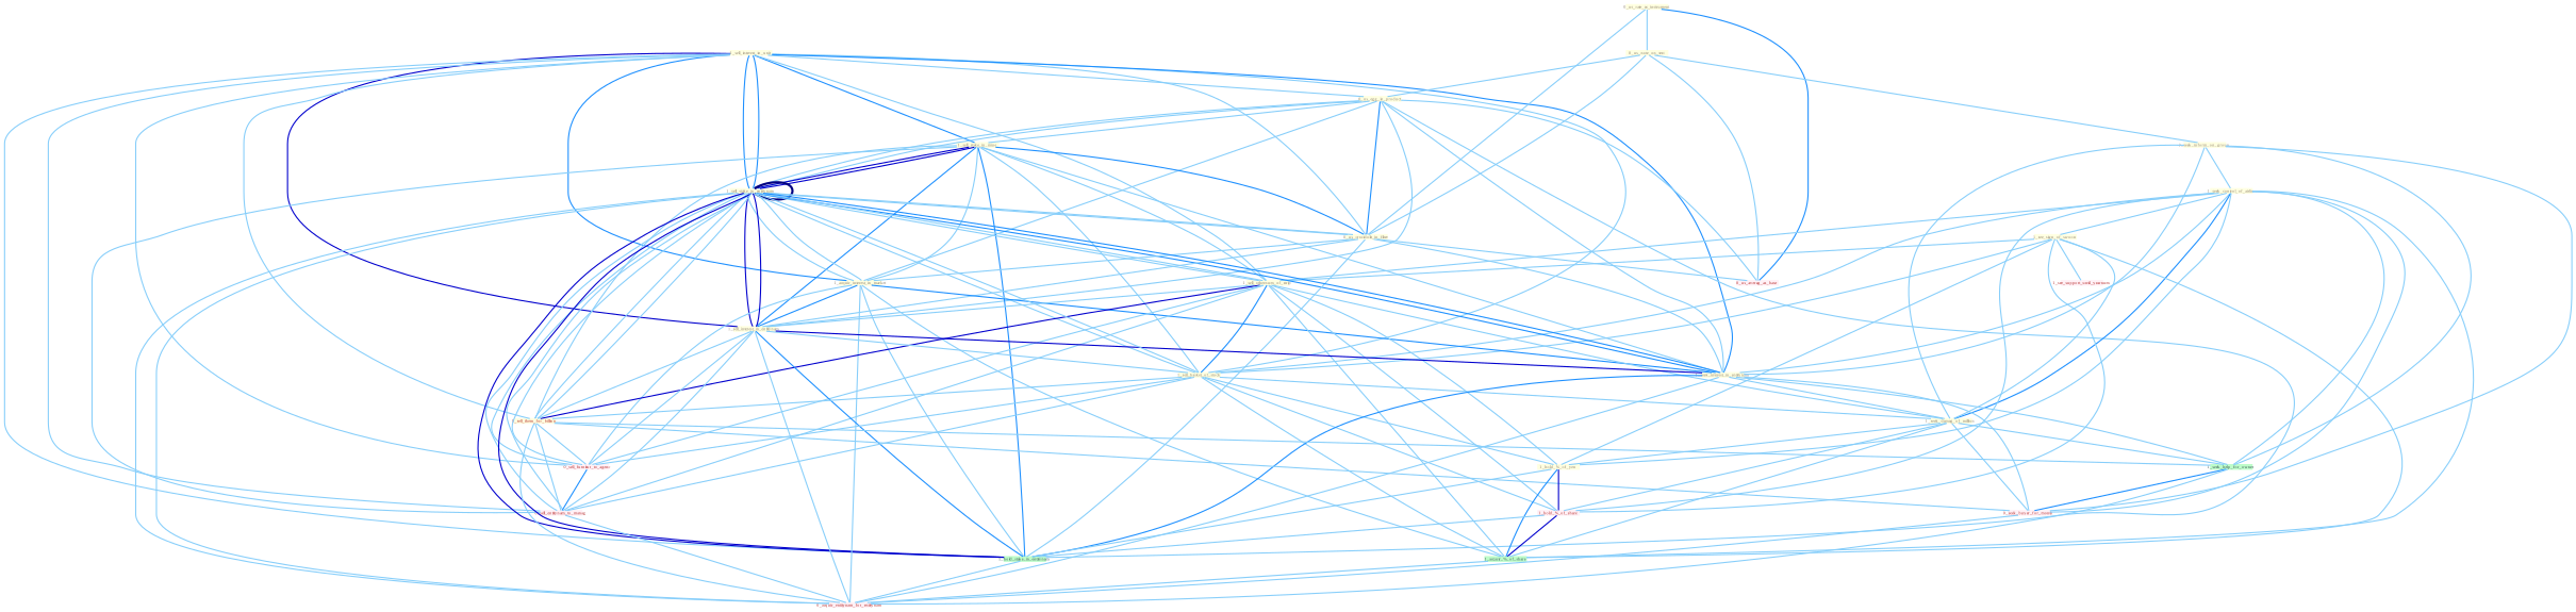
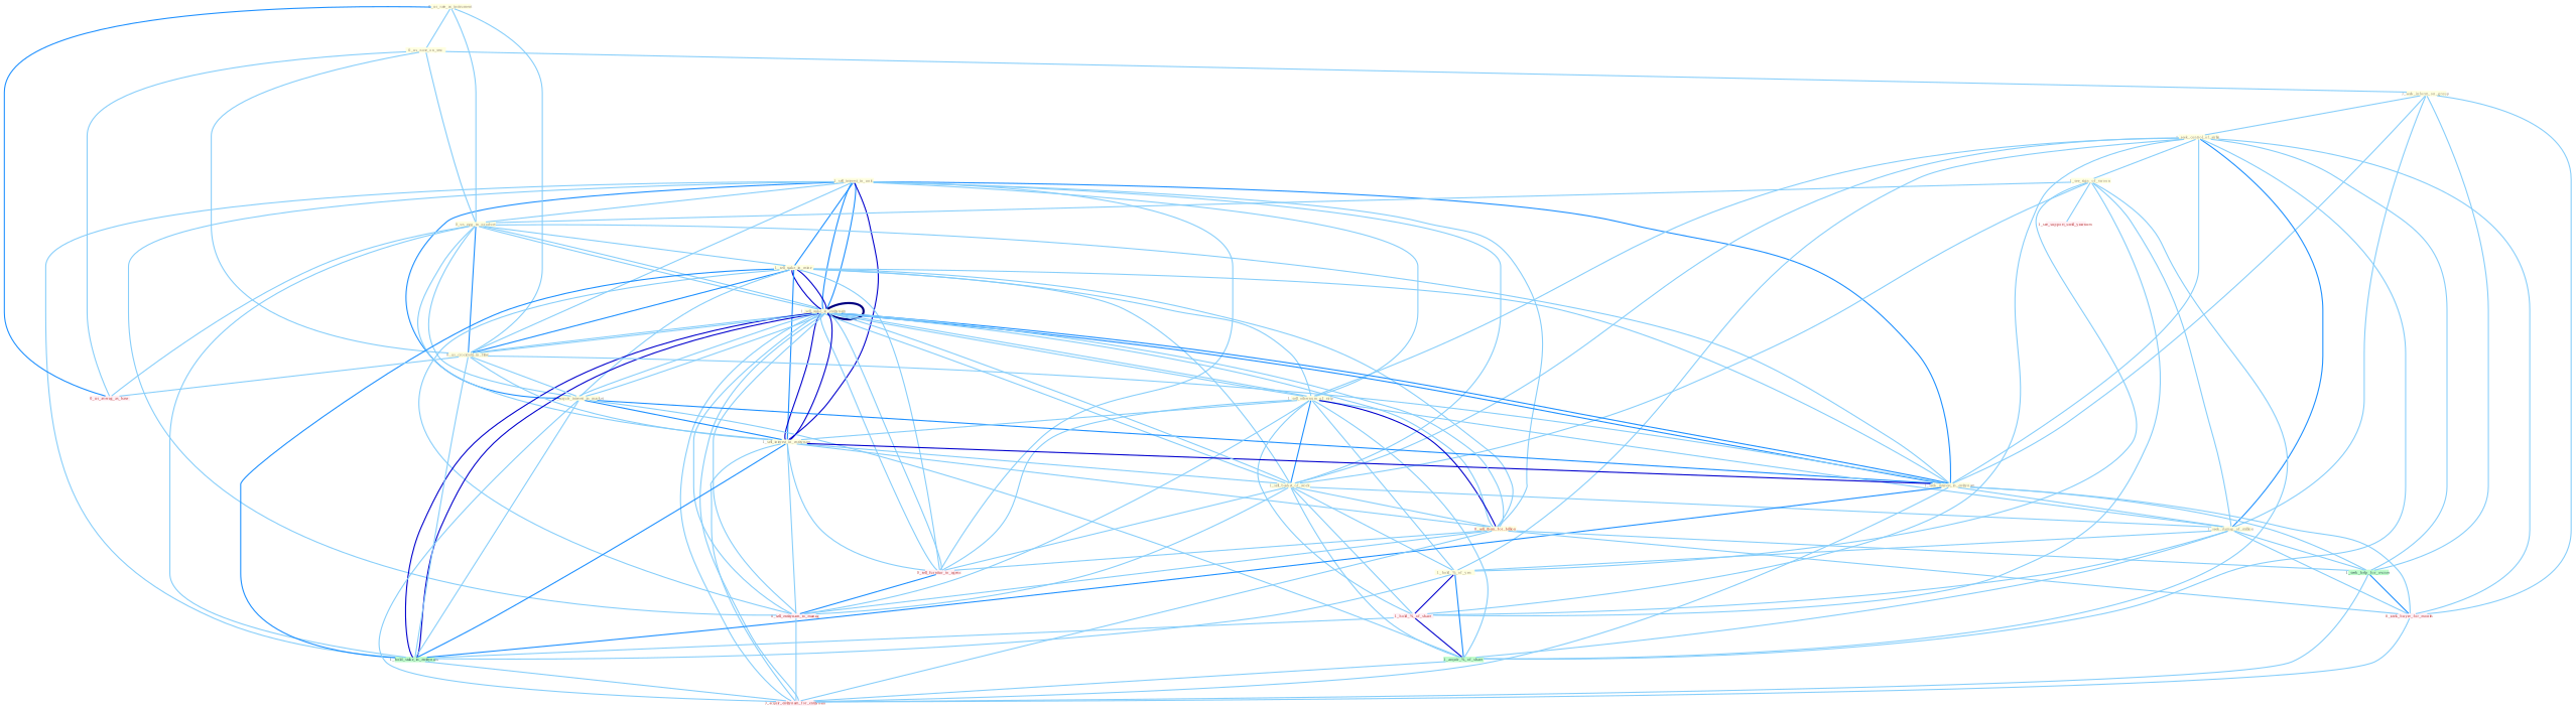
  graph {
    fontname="Liberation Serif"
    node [color="#ffffe0" fixedsize=true fontcolor="#8b7d6b" fontname="Liberation Serif" fontsize=4 shape=polygon style=filled]
    edge [color="#87cefa" fontname="Liberation Serif" w=1]
    "1_sell_interest_in_unit " [height=.06 width=.5]
    "0_us_rate_as_instrument " [height=.06 width=.5]
    "0_us_note_on_test " [height=.06 width=.5]
    "0_us_egg_in_product " [height=.06 width=.5]
    "0_seek_inform_on_group " [height=.06 width=.5]
    "1_seek_control_of_airlin " [height=.06 width=.5]
    "1_see_sign_of_swoon " [height=.06 width=.5]
    "1_sell_stake_in_mine " [height=.06 width=.5]
    "1_sell_stake_in_entitynam " [height=.06 width=.5]
    "0_us_crocidolit_in_filter " [height=.06 width=.5]
    "1_acquir_interest_in_market " [height=.06 width=.5]
    "1_sell_othernum_of_strip " [height=.06 width=.5]
    "1_sell_interest_in_entitynam " [height=.06 width=.5]
    "1_sell_basket_of_stock " [height=.06 width=.5]
    "1_seek_interest_in_entitynam " [height=.06 width=.5]
    "1_seek_damag_of_million " [height=.06 width=.5]
    "0_sell_them_for_billion " [fontcolor="#b22222" height=.06 width=.5]
    "1_hold_%_of_yen " [height=.06 width=.5]
    "1_hold_%_of_share " [color="#fff0f5" fontcolor="#b22222" height=.06 width=.5]
    "0_seek_buyer_for_month " [color="#fff0f5" fontcolor="#b22222" height=.06 width=.5]
    "1_see_support_until_yearnum " [color="#fff0f5" fontcolor="#b22222" height=.06 width=.5]
    "0_sell_furnitur_to_agenc " [color="#fff0f5" fontcolor="#b22222" height=.06 width=.5]
    "0_us_averag_as_base " [color="#fff0f5" fontcolor="#b22222" height=.06 width=.5]
    "0_sell_entitynam_to_manag " [color="#fff0f5" fontcolor="#b22222" height=.06 width=.5]
    "0_acquir_entitynam_for_entitynam " [color="#fff0f5" fontcolor="#b22222" height=.06 width=.5]
    "1_hold_stake_in_entitynam " [color="#BDFCC9" fontcolor="#2f4f4f" height=.06 width=.5]
    "1_seek_help_for_owner " [color="#BDFCC9" fontcolor="#2f4f4f" height=.06 width=.5]
    "1_acquir_%_of_share " [color="#BDFCC9" fontcolor="#2f4f4f" height=.06 width=.5]
    subgraph sub_1 {
      "1_sell_interest_in_unit "
      "0_us_rate_as_instrument "
      "0_us_note_on_test "
      "0_us_egg_in_product "
      "0_seek_inform_on_group "
      "1_seek_control_of_airlin "
      "1_see_sign_of_swoon "
      "1_sell_stake_in_mine "
      "1_sell_stake_in_entitynam "
      "0_us_crocidolit_in_filter "
      "1_acquir_interest_in_market "
      "1_sell_othernum_of_strip "
      "1_sell_interest_in_entitynam "
      "1_sell_basket_of_stock "
      "1_seek_interest_in_entitynam "
      "1_seek_damag_of_million "
      "0_sell_them_for_billion "
      "1_hold_%_of_yen "
    }
    subgraph sub_2 {
      "1_hold_%_of_share "
      "0_seek_buyer_for_month "
      "1_see_support_until_yearnum "
      "0_sell_furnitur_to_agenc "
      "0_us_averag_as_base "
      "0_sell_entitynam_to_manag "
      "0_acquir_entitynam_for_entitynam "
    }
    "1_sell_interest_in_unit " -- "0_us_egg_in_product "
    "1_sell_interest_in_unit " -- "1_sell_stake_in_mine " [color="#1e90ff" w=2]
    "1_sell_interest_in_unit " -- "1_sell_stake_in_entitynam " [color="#1e90ff" w=2]
    "1_sell_interest_in_unit " -- "1_sell_stake_in_entitynam " [color="#1e90ff" w=2]
    "1_sell_interest_in_unit " -- "0_us_crocidolit_in_filter "
    "1_sell_interest_in_unit " -- "1_acquir_interest_in_market " [color="#1e90ff" w=2]
    "1_sell_interest_in_unit " -- "1_sell_othernum_of_strip "
    "1_sell_interest_in_unit " -- "1_sell_interest_in_entitynam " [color="#0000cd" w=3]
    "1_sell_interest_in_unit " -- "1_sell_basket_of_stock "
    "1_sell_interest_in_unit " -- "1_seek_interest_in_entitynam " [color="#1e90ff" w=2]
    "1_sell_interest_in_unit " -- "0_sell_them_for_billion "
    "1_sell_interest_in_unit " -- "0_sell_furnitur_to_agenc "
    "1_sell_interest_in_unit " -- "0_sell_entitynam_to_manag "
    "1_sell_interest_in_unit " -- "1_hold_stake_in_entitynam "
    "0_us_rate_as_instrument " -- "0_us_note_on_test "
+   "0_us_rate_as_instrument " -- "0_us_egg_in_product "
    "0_us_rate_as_instrument " -- "0_us_crocidolit_in_filter "
    "0_us_rate_as_instrument " -- "0_us_averag_as_base " [color="#1e90ff" w=2]
    "0_us_note_on_test " -- "0_us_egg_in_product "
    "0_us_note_on_test " -- "0_seek_inform_on_group "
    "0_us_note_on_test " -- "0_us_crocidolit_in_filter "
    "0_us_note_on_test " -- "0_us_averag_as_base "
    "0_us_egg_in_product " -- "1_sell_stake_in_mine "
    "0_us_egg_in_product " -- "1_sell_stake_in_entitynam "
    "0_us_egg_in_product " -- "1_sell_stake_in_entitynam "
    "0_us_egg_in_product " -- "0_us_crocidolit_in_filter " [color="#1e90ff" w=2]
    "0_us_egg_in_product " -- "1_acquir_interest_in_market "
    "0_us_egg_in_product " -- "1_sell_interest_in_entitynam "
    "0_us_egg_in_product " -- "1_seek_interest_in_entitynam "
    "0_us_egg_in_product " -- "0_us_averag_as_base "
    "0_us_egg_in_product " -- "1_hold_stake_in_entitynam "
    "0_seek_inform_on_group " -- "1_seek_control_of_airlin "
    "0_seek_inform_on_group " -- "1_seek_interest_in_entitynam "
    "0_seek_inform_on_group " -- "1_seek_damag_of_million "
    "0_seek_inform_on_group " -- "0_seek_buyer_for_month "
    "0_seek_inform_on_group " -- "1_seek_help_for_owner "
    "1_seek_control_of_airlin " -- "1_see_sign_of_swoon "
    "1_seek_control_of_airlin " -- "1_sell_othernum_of_strip "
    "1_seek_control_of_airlin " -- "1_sell_basket_of_stock "
    "1_seek_control_of_airlin " -- "1_seek_interest_in_entitynam "
    "1_seek_control_of_airlin " -- "1_seek_damag_of_million " [color="#1e90ff" w=2]
    "1_seek_control_of_airlin " -- "1_hold_%_of_yen "
    "1_seek_control_of_airlin " -- "1_hold_%_of_share "
    "1_seek_control_of_airlin " -- "0_seek_buyer_for_month "
    "1_seek_control_of_airlin " -- "1_seek_help_for_owner "
    "1_seek_control_of_airlin " -- "1_acquir_%_of_share "
-   "1_see_sign_of_swoon " -- "1_sell_othernum_of_strip "
+   "1_see_sign_of_swoon " -- "0_us_egg_in_product "
    "1_see_sign_of_swoon " -- "1_sell_basket_of_stock "
    "1_see_sign_of_swoon " -- "1_seek_damag_of_million "
    "1_see_sign_of_swoon " -- "1_hold_%_of_yen "
    "1_see_sign_of_swoon " -- "1_hold_%_of_share "
    "1_see_sign_of_swoon " -- "1_see_support_until_yearnum "
    "1_see_sign_of_swoon " -- "1_acquir_%_of_share "
    "1_sell_stake_in_mine " -- "1_sell_stake_in_entitynam " [color="#0000cd" w=3]
    "1_sell_stake_in_mine " -- "1_sell_stake_in_entitynam " [color="#0000cd" w=3]
    "1_sell_stake_in_mine " -- "0_us_crocidolit_in_filter " [color="#1e90ff"]
    "1_sell_stake_in_mine " -- "1_acquir_interest_in_market "
    "1_sell_stake_in_mine " -- "1_sell_othernum_of_strip "
    "1_sell_stake_in_mine " -- "1_sell_interest_in_entitynam " [color="#1e90ff" w=2]
    "1_sell_stake_in_mine " -- "1_sell_basket_of_stock "
    "1_sell_stake_in_mine " -- "1_seek_interest_in_entitynam "
    "1_sell_stake_in_mine " -- "0_sell_them_for_billion "
-   "1_acquir_interest_in_market " -- "0_sell_furnitur_to_agenc "
+   "1_sell_stake_in_mine " -- "0_sell_furnitur_to_agenc "
    "1_sell_stake_in_mine " -- "0_sell_entitynam_to_manag "
    "1_sell_stake_in_mine " -- "1_hold_stake_in_entitynam " [color="#1e90ff" w=2]
    "1_sell_stake_in_entitynam " -- "1_sell_stake_in_entitynam " [color="#000080" style=bold w=4]
    "1_sell_stake_in_entitynam " -- "0_us_crocidolit_in_filter "
    "1_sell_stake_in_entitynam " -- "1_acquir_interest_in_market "
    "1_sell_stake_in_entitynam " -- "1_sell_othernum_of_strip "
    "1_sell_stake_in_entitynam " -- "1_sell_interest_in_entitynam " [color="#0000cd" w=3]
    "1_sell_stake_in_entitynam " -- "1_sell_basket_of_stock "
    "1_sell_stake_in_entitynam " -- "1_seek_interest_in_entitynam " [color="#1e90ff" w=2]
    "1_sell_stake_in_entitynam " -- "0_sell_them_for_billion "
    "1_sell_stake_in_entitynam " -- "0_sell_furnitur_to_agenc "
    "1_sell_stake_in_entitynam " -- "0_sell_furnitur_to_agenc "
    "1_sell_stake_in_entitynam " -- "0_sell_entitynam_to_manag "
    "1_sell_stake_in_entitynam " -- "0_sell_entitynam_to_manag "
    "1_sell_stake_in_entitynam " -- "0_acquir_entitynam_for_entitynam "
    "1_sell_stake_in_entitynam " -- "0_acquir_entitynam_for_entitynam "
    "1_sell_stake_in_entitynam " -- "1_hold_stake_in_entitynam " [color="#0000cd" w=3]
    "1_sell_stake_in_entitynam " -- "1_hold_stake_in_entitynam " [color="#0000cd" w=3]
    "0_us_crocidolit_in_filter " -- "1_sell_stake_in_entitynam "
    "0_us_crocidolit_in_filter " -- "1_acquir_interest_in_market "
    "0_us_crocidolit_in_filter " -- "1_sell_interest_in_entitynam "
    "0_us_crocidolit_in_filter " -- "1_seek_interest_in_entitynam "
    "0_us_crocidolit_in_filter " -- "0_us_averag_as_base "
    "0_us_crocidolit_in_filter " -- "1_hold_stake_in_entitynam "
    "1_acquir_interest_in_market " -- "1_sell_stake_in_entitynam "
    "1_acquir_interest_in_market " -- "1_sell_interest_in_entitynam " [color="#1e90ff" w=2]
    "1_acquir_interest_in_market " -- "1_seek_interest_in_entitynam " [color="#1e90ff" w=2]
    "1_acquir_interest_in_market " -- "0_acquir_entitynam_for_entitynam "
    "1_acquir_interest_in_market " -- "1_hold_stake_in_entitynam "
    "1_acquir_interest_in_market " -- "1_acquir_%_of_share "
    "1_sell_othernum_of_strip " -- "1_sell_stake_in_entitynam "
    "1_sell_othernum_of_strip " -- "1_sell_interest_in_entitynam "
    "1_sell_othernum_of_strip " -- "1_sell_basket_of_stock " [color="#1e90ff" w=2]
    "1_sell_othernum_of_strip " -- "1_seek_damag_of_million "
    "1_sell_othernum_of_strip " -- "0_sell_them_for_billion " [color="#0000cd"]
    "1_sell_othernum_of_strip " -- "1_hold_%_of_yen "
    "1_sell_othernum_of_strip " -- "1_hold_%_of_share "
    "1_sell_othernum_of_strip " -- "0_sell_furnitur_to_agenc "
    "1_sell_othernum_of_strip " -- "0_sell_entitynam_to_manag "
    "1_sell_othernum_of_strip " -- "1_acquir_%_of_share "
    "1_sell_interest_in_entitynam " -- "1_sell_stake_in_entitynam " [color="#0000cd" w=3]
    "1_sell_interest_in_entitynam " -- "1_sell_basket_of_stock "
    "1_sell_interest_in_entitynam " -- "1_seek_interest_in_entitynam " [color="#0000cd" w=3]
    "1_sell_interest_in_entitynam " -- "0_sell_them_for_billion "
    "1_sell_interest_in_entitynam " -- "0_sell_furnitur_to_agenc "
    "1_sell_interest_in_entitynam " -- "0_sell_entitynam_to_manag "
    "1_sell_interest_in_entitynam " -- "0_acquir_entitynam_for_entitynam "
    "1_sell_interest_in_entitynam " -- "1_hold_stake_in_entitynam " [color="#1e90ff" w=2]
    "1_sell_basket_of_stock " -- "1_sell_stake_in_entitynam "
    "1_sell_basket_of_stock " -- "1_seek_damag_of_million "
    "1_sell_basket_of_stock " -- "0_sell_them_for_billion "
    "1_sell_basket_of_stock " -- "1_hold_%_of_yen "
    "1_sell_basket_of_stock " -- "1_hold_%_of_share "
    "1_sell_basket_of_stock " -- "0_sell_furnitur_to_agenc "
    "1_sell_basket_of_stock " -- "0_sell_entitynam_to_manag "
    "1_sell_basket_of_stock " -- "1_acquir_%_of_share "
    "1_seek_interest_in_entitynam " -- "1_sell_stake_in_entitynam " [color="#1e90ff" w=2]
    "1_seek_interest_in_entitynam " -- "1_seek_damag_of_million "
    "1_seek_interest_in_entitynam " -- "0_seek_buyer_for_month "
    "1_seek_interest_in_entitynam " -- "0_acquir_entitynam_for_entitynam "
    "1_seek_interest_in_entitynam " -- "1_hold_stake_in_entitynam " [color="#1e90ff" w=2]
    "1_seek_interest_in_entitynam " -- "1_seek_help_for_owner "
    "1_seek_damag_of_million " -- "1_hold_%_of_yen "
    "1_seek_damag_of_million " -- "1_hold_%_of_share "
    "1_seek_damag_of_million " -- "0_seek_buyer_for_month "
    "1_seek_damag_of_million " -- "1_seek_help_for_owner "
    "1_seek_damag_of_million " -- "1_acquir_%_of_share "
    "0_sell_them_for_billion " -- "1_sell_stake_in_entitynam "
    "0_sell_them_for_billion " -- "0_seek_buyer_for_month "
    "0_sell_them_for_billion " -- "0_sell_furnitur_to_agenc "
    "0_sell_them_for_billion " -- "0_sell_entitynam_to_manag "
    "0_sell_them_for_billion " -- "0_acquir_entitynam_for_entitynam "
    "0_sell_them_for_billion " -- "1_seek_help_for_owner "
    "1_hold_%_of_yen " -- "1_hold_%_of_share " [color="#0000cd" w=3]
    "1_hold_%_of_yen " -- "1_hold_stake_in_entitynam "
    "1_hold_%_of_yen " -- "1_acquir_%_of_share " [color="#1e90ff" w=2]
    "1_hold_%_of_share " -- "1_hold_stake_in_entitynam "
    "1_hold_%_of_share " -- "1_acquir_%_of_share " [color="#0000cd" w=3]
    "0_seek_buyer_for_month " -- "0_acquir_entitynam_for_entitynam "
    "0_sell_furnitur_to_agenc " -- "0_sell_entitynam_to_manag " [color="#1e90ff" w=2]
    "0_sell_entitynam_to_manag " -- "0_acquir_entitynam_for_entitynam "
    "1_hold_stake_in_entitynam " -- "0_acquir_entitynam_for_entitynam "
    "1_seek_help_for_owner " -- "0_seek_buyer_for_month " [color="#1e90ff" w=2]
    "1_seek_help_for_owner " -- "0_acquir_entitynam_for_entitynam "
    "1_acquir_%_of_share " -- "0_acquir_entitynam_for_entitynam "
  }
